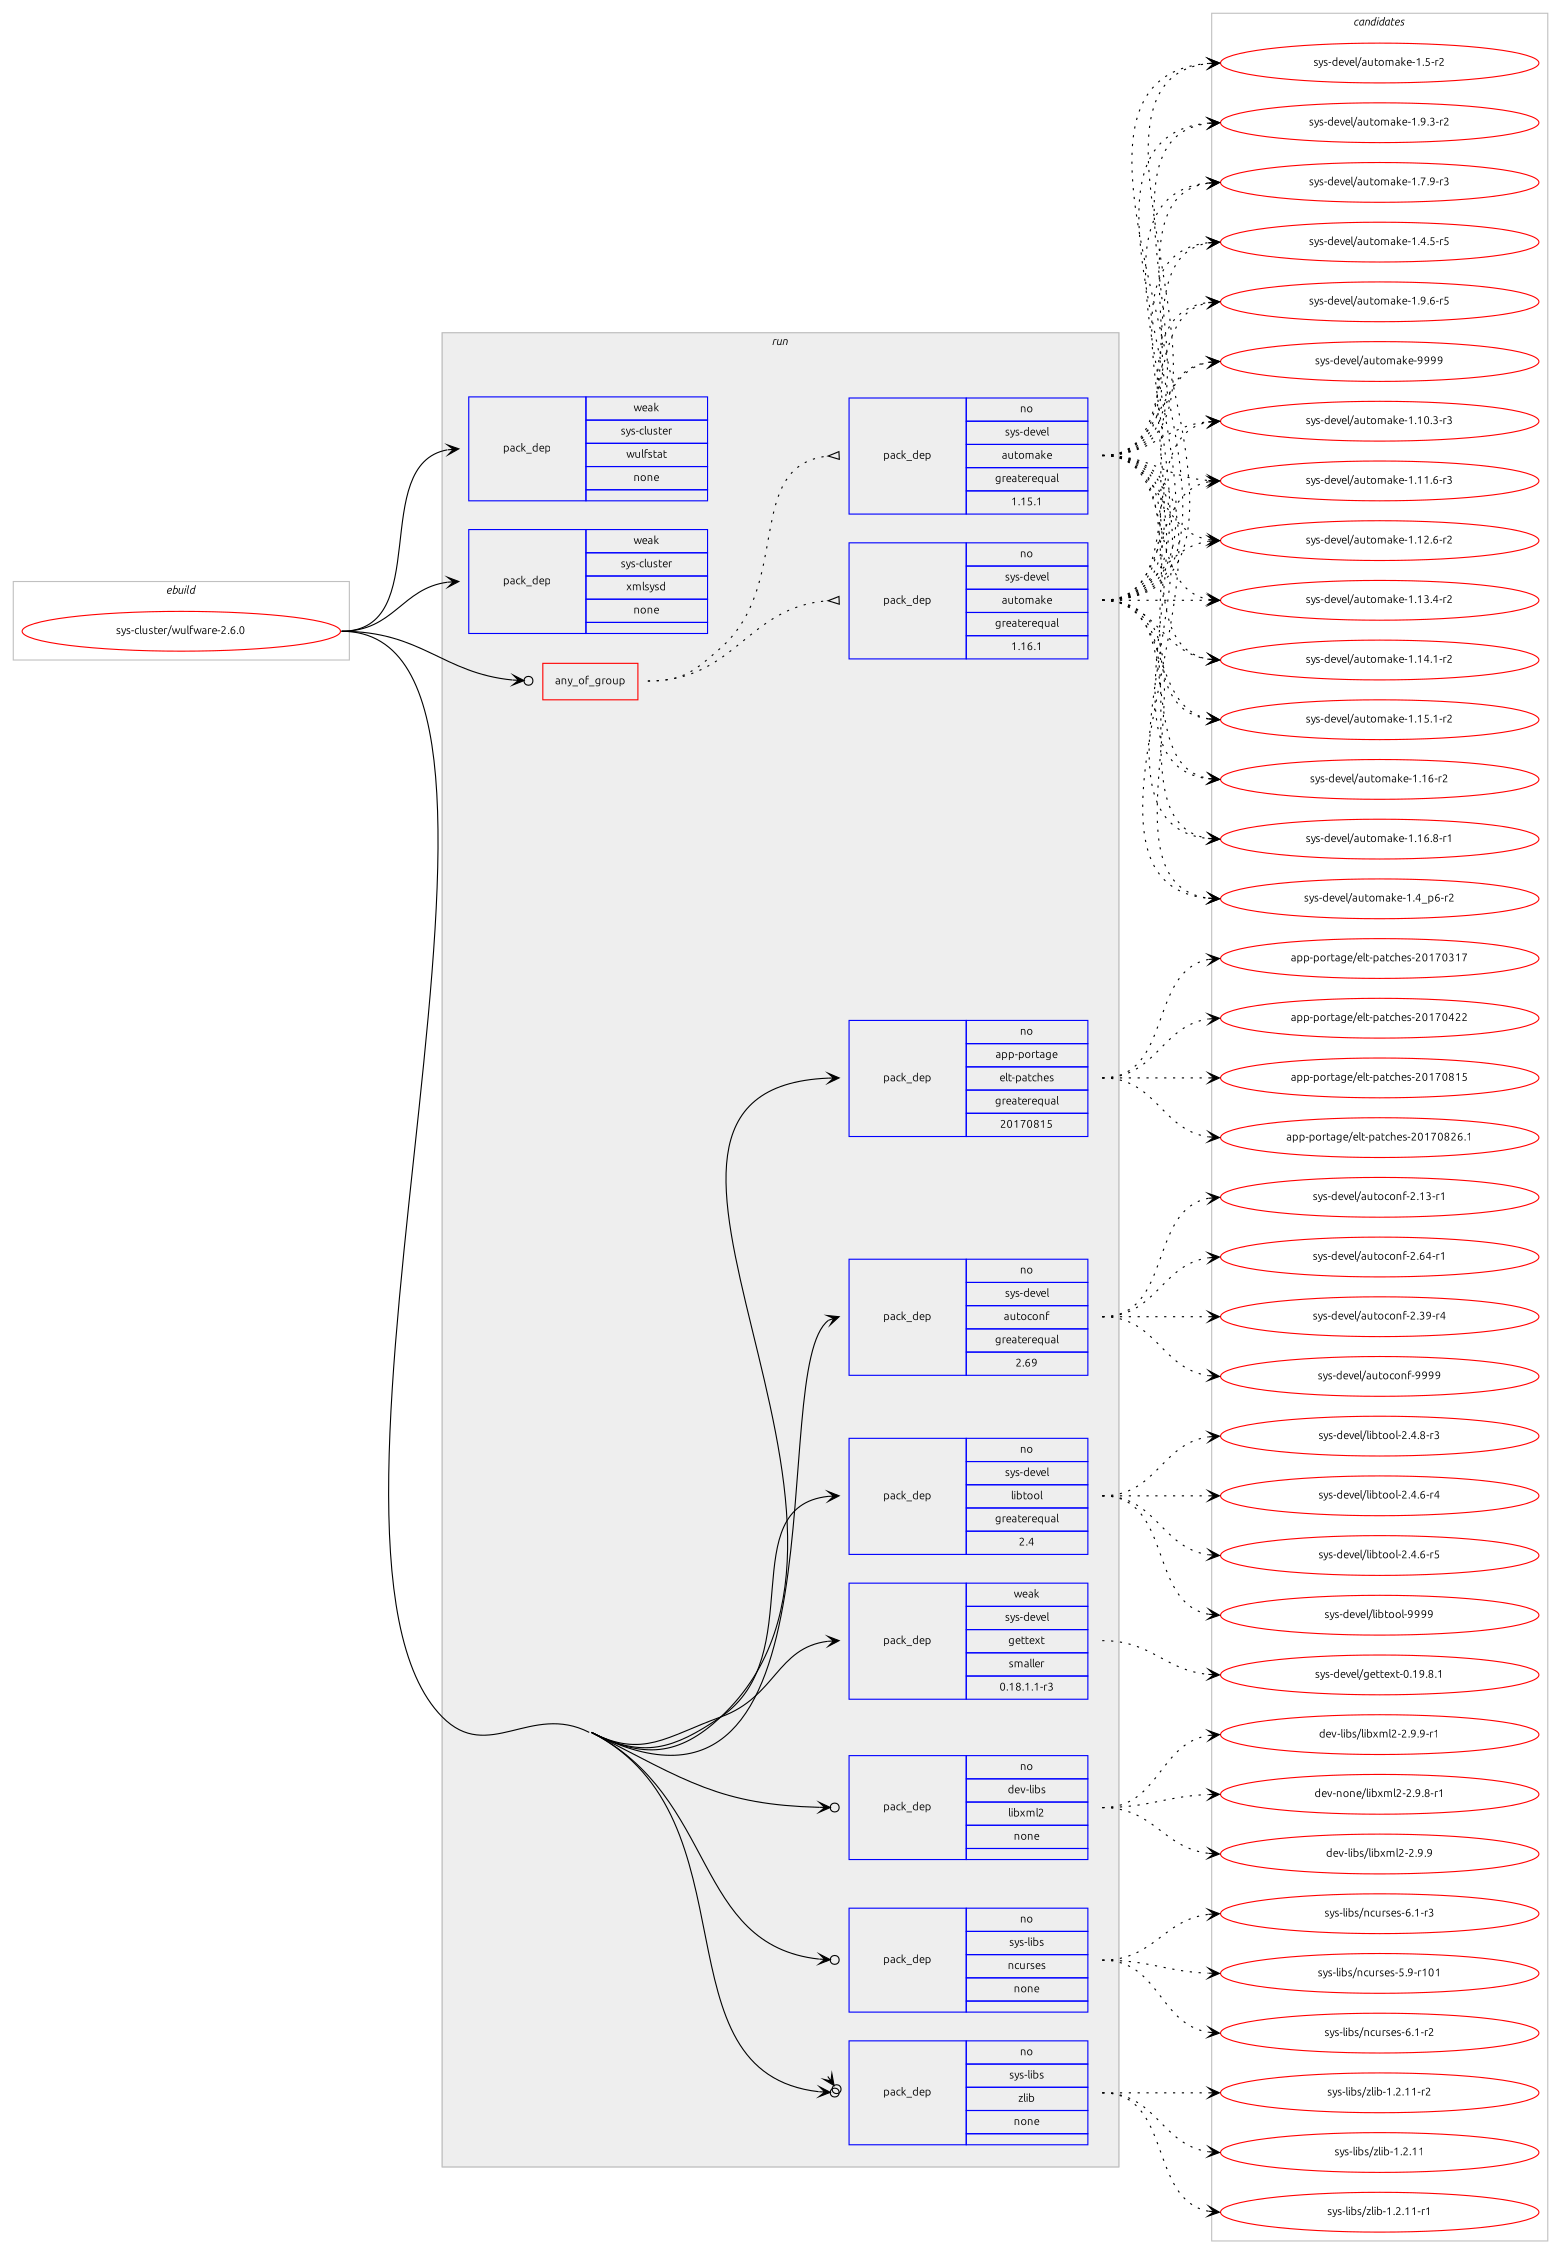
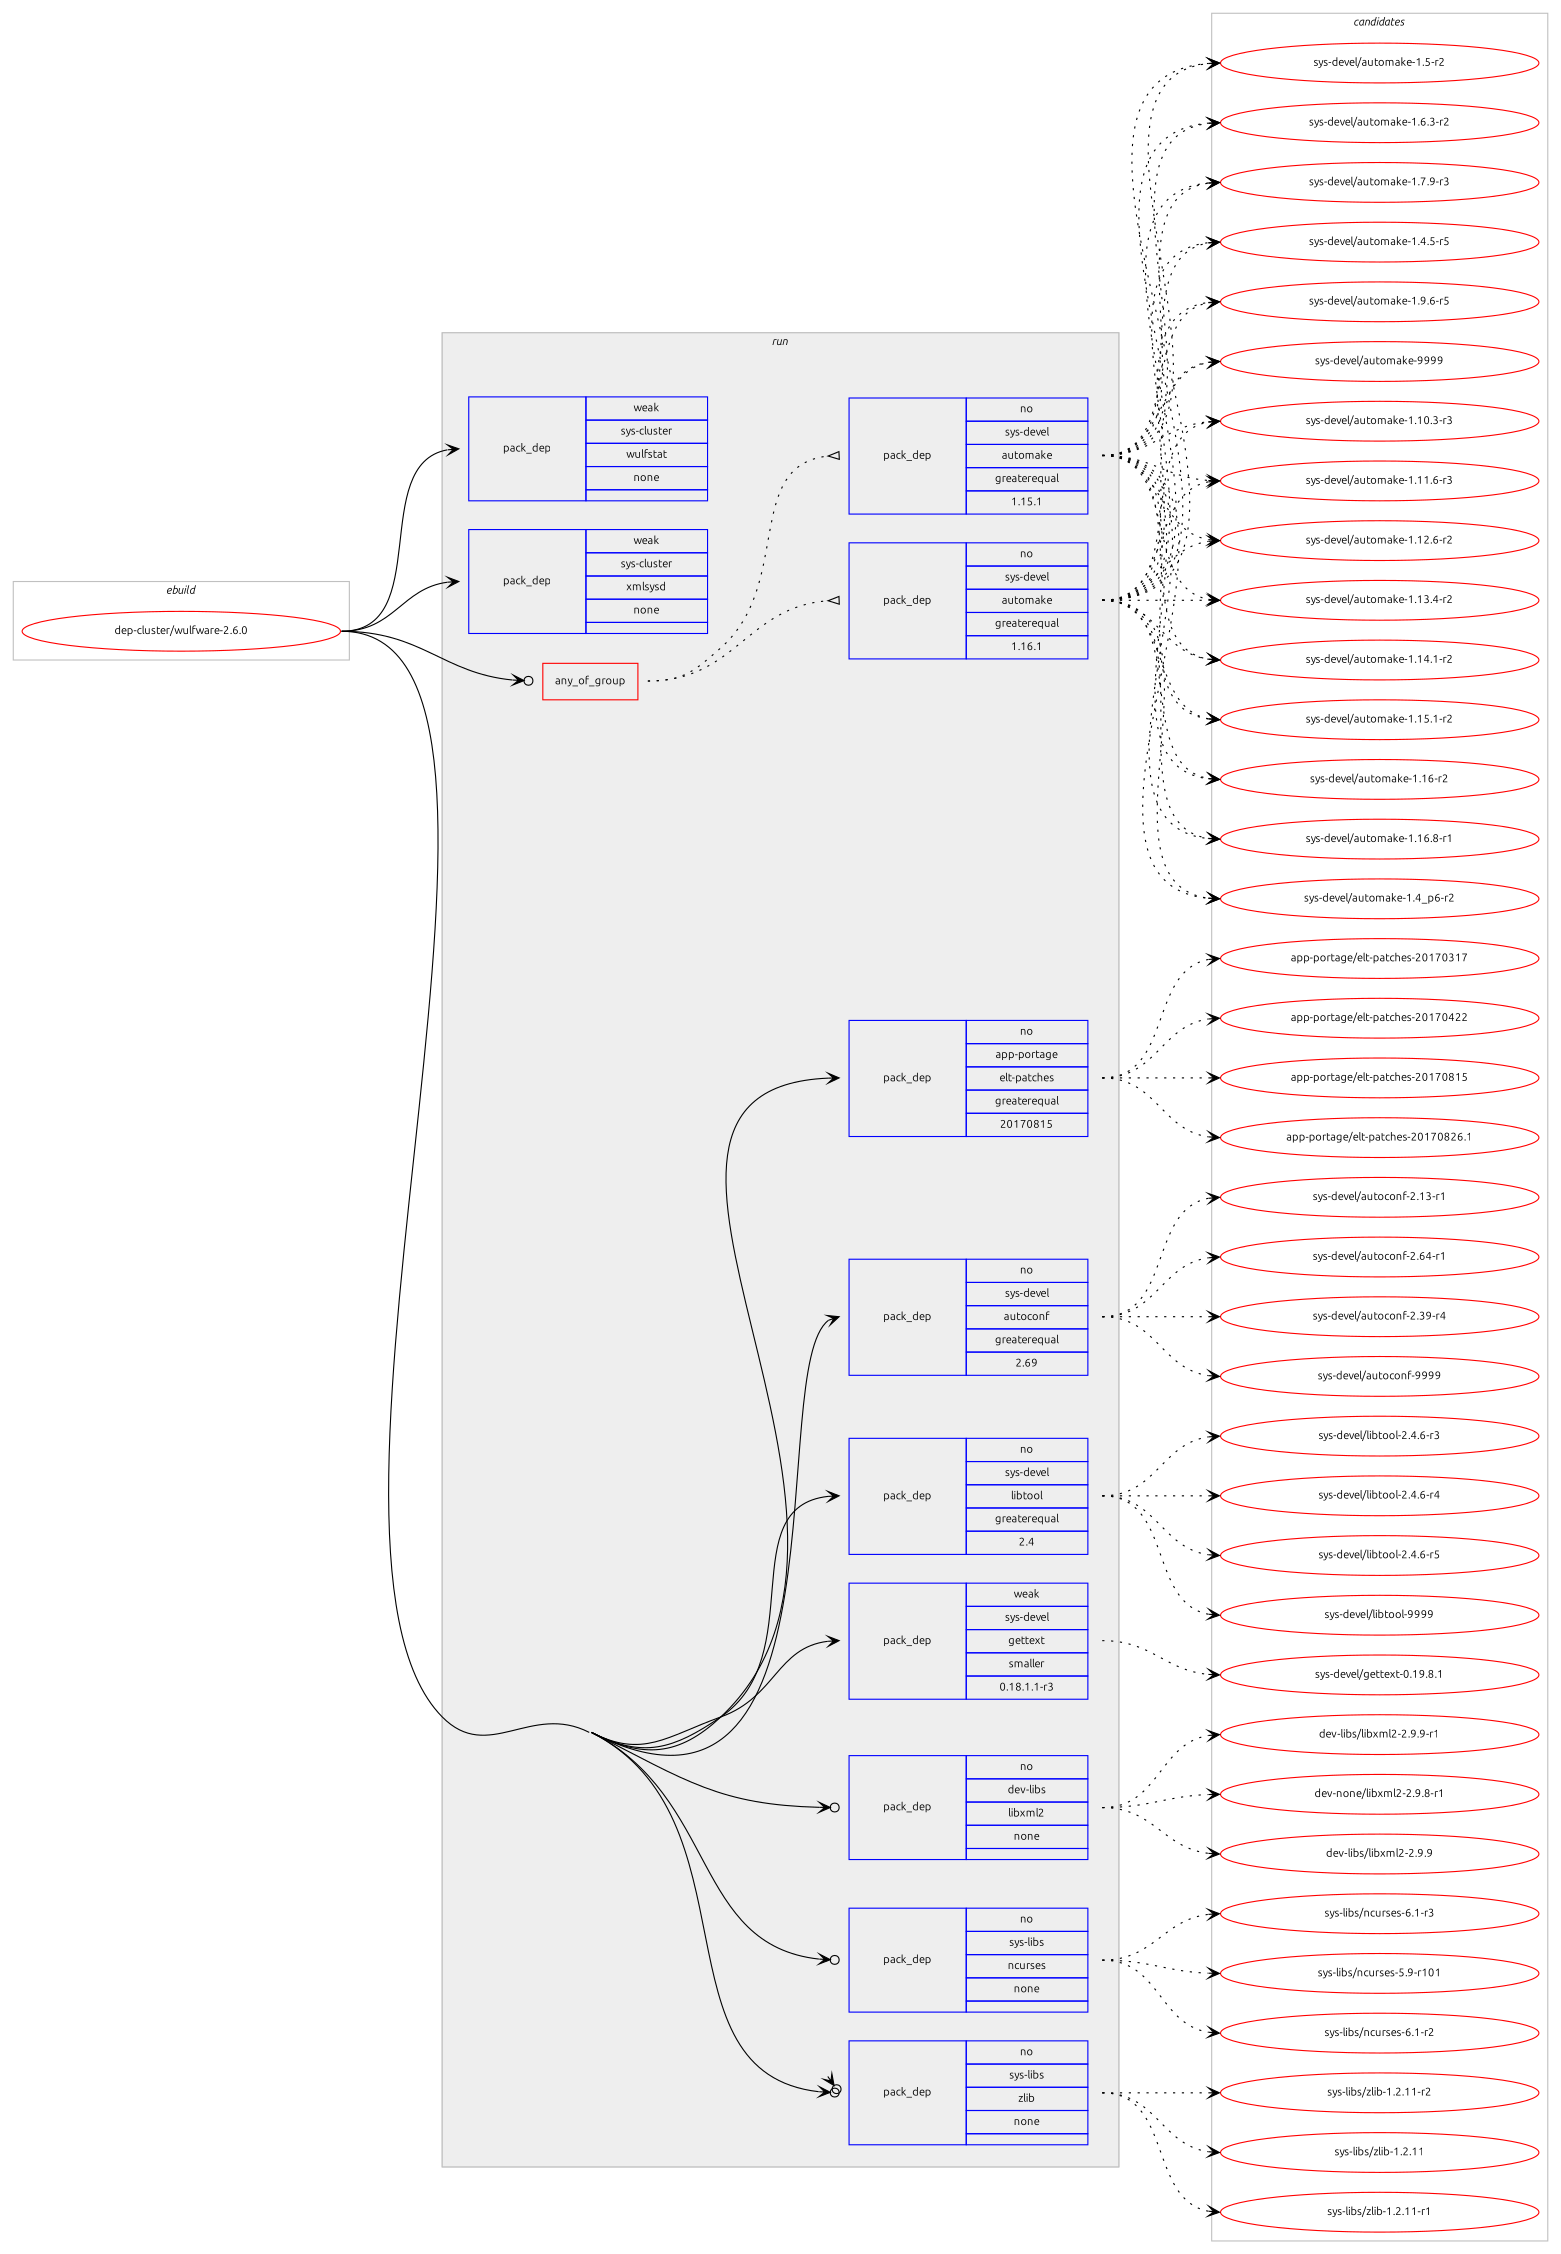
  digraph {
    compound=true
    concentrate=true
    fontname=Ubuntu
    fontsize=10
    newrank=true
    rankdir=LR
    ranksep=1.5
    node [color=red fontname=Ubuntu fontsize=10]
    edge [arrowhead=vee fontname=Ubuntu headport=w style=dotted tailport=e weight=100]
-   n1 [label="sys-cluster/wulfware-2.6.0" width=4]
+   n1 [label="dep-cluster/wulfware-2.6.0" width=4]
    n2 [color=blue label=<<TABLE BORDER="0" CELLBORDER="1" CELLSPACING="0" CELLPADDING="4" WIDTH="220"><TR><TD ROWSPAN="6" CELLPADDING="30">pack_dep</TD></TR><TR><TD WIDTH="110">no</TD></TR><TR><TD>sys-devel</TD></TR><TR><TD>automake</TD></TR><TR><TD>greaterequal</TD></TR><TR><TD>1.16.1</TD></TR></TABLE>> shape=none]
    n3 [color=blue label=<<TABLE BORDER="0" CELLBORDER="1" CELLSPACING="0" CELLPADDING="4" WIDTH="220"><TR><TD ROWSPAN="6" CELLPADDING="30">pack_dep</TD></TR><TR><TD WIDTH="110">no</TD></TR><TR><TD>sys-devel</TD></TR><TR><TD>automake</TD></TR><TR><TD>greaterequal</TD></TR><TR><TD>1.15.1</TD></TR></TABLE>> shape=none]
    n4 [label=<<TABLE BORDER="0" CELLBORDER="1" CELLSPACING="0" CELLPADDING="4"><TR><TD CELLPADDING="10">any_of_group</TD></TR></TABLE>> shape=none]
    n5 [color=blue label=<<TABLE BORDER="0" CELLBORDER="1" CELLSPACING="0" CELLPADDING="4" WIDTH="220"><TR><TD ROWSPAN="6" CELLPADDING="30">pack_dep</TD></TR><TR><TD WIDTH="110">no</TD></TR><TR><TD>app-portage</TD></TR><TR><TD>elt-patches</TD></TR><TR><TD>greaterequal</TD></TR><TR><TD>20170815</TD></TR></TABLE>> shape=none]
    n6 [color=blue label=<<TABLE BORDER="0" CELLBORDER="1" CELLSPACING="0" CELLPADDING="4" WIDTH="220"><TR><TD ROWSPAN="6" CELLPADDING="30">pack_dep</TD></TR><TR><TD WIDTH="110">no</TD></TR><TR><TD>sys-devel</TD></TR><TR><TD>autoconf</TD></TR><TR><TD>greaterequal</TD></TR><TR><TD>2.69</TD></TR></TABLE>> shape=none]
    n7 [color=blue label=<<TABLE BORDER="0" CELLBORDER="1" CELLSPACING="0" CELLPADDING="4" WIDTH="220"><TR><TD ROWSPAN="6" CELLPADDING="30">pack_dep</TD></TR><TR><TD WIDTH="110">no</TD></TR><TR><TD>sys-devel</TD></TR><TR><TD>libtool</TD></TR><TR><TD>greaterequal</TD></TR><TR><TD>2.4</TD></TR></TABLE>> shape=none]
    n8 [color=blue label=<<TABLE BORDER="0" CELLBORDER="1" CELLSPACING="0" CELLPADDING="4" WIDTH="220"><TR><TD ROWSPAN="6" CELLPADDING="30">pack_dep</TD></TR><TR><TD WIDTH="110">weak</TD></TR><TR><TD>sys-cluster</TD></TR><TR><TD>wulfstat</TD></TR><TR><TD>none</TD></TR><TR><TD></TD></TR></TABLE>> shape=none]
    n9 [color=blue label=<<TABLE BORDER="0" CELLBORDER="1" CELLSPACING="0" CELLPADDING="4" WIDTH="220"><TR><TD ROWSPAN="6" CELLPADDING="30">pack_dep</TD></TR><TR><TD WIDTH="110">weak</TD></TR><TR><TD>sys-cluster</TD></TR><TR><TD>xmlsysd</TD></TR><TR><TD>none</TD></TR><TR><TD></TD></TR></TABLE>> shape=none]
    n10 [color=blue label=<<TABLE BORDER="0" CELLBORDER="1" CELLSPACING="0" CELLPADDING="4" WIDTH="220"><TR><TD ROWSPAN="6" CELLPADDING="30">pack_dep</TD></TR><TR><TD WIDTH="110">weak</TD></TR><TR><TD>sys-devel</TD></TR><TR><TD>gettext</TD></TR><TR><TD>smaller</TD></TR><TR><TD>0.18.1.1-r3</TD></TR></TABLE>> shape=none]
    n11 [color=blue label=<<TABLE BORDER="0" CELLBORDER="1" CELLSPACING="0" CELLPADDING="4" WIDTH="220"><TR><TD ROWSPAN="6" CELLPADDING="30">pack_dep</TD></TR><TR><TD WIDTH="110">no</TD></TR><TR><TD>dev-libs</TD></TR><TR><TD>libxml2</TD></TR><TR><TD>none</TD></TR><TR><TD></TD></TR></TABLE>> shape=none]
    n12 [color=blue label=<<TABLE BORDER="0" CELLBORDER="1" CELLSPACING="0" CELLPADDING="4" WIDTH="220"><TR><TD ROWSPAN="6" CELLPADDING="30">pack_dep</TD></TR><TR><TD WIDTH="110">no</TD></TR><TR><TD>sys-libs</TD></TR><TR><TD>ncurses</TD></TR><TR><TD>none</TD></TR><TR><TD></TD></TR></TABLE>> shape=none]
    n13 [color=blue label=<<TABLE BORDER="0" CELLBORDER="1" CELLSPACING="0" CELLPADDING="4" WIDTH="220"><TR><TD ROWSPAN="6" CELLPADDING="30">pack_dep</TD></TR><TR><TD WIDTH="110">no</TD></TR><TR><TD>sys-libs</TD></TR><TR><TD>zlib</TD></TR><TR><TD>none</TD></TR><TR><TD></TD></TR></TABLE>> shape=none]
    n14 [label="sys-devel/automake-1.10.3-r3" width=4]
    n15 [label="sys-devel/automake-1.11.6-r3" width=4]
    n16 [label="sys-devel/automake-1.12.6-r2" width=4]
    n17 [label="sys-devel/automake-1.13.4-r2" width=4]
    n18 [label="sys-devel/automake-1.14.1-r2" width=4]
    n19 [label="sys-devel/automake-1.15.1-r2" width=4]
    n20 [label="sys-devel/automake-1.16-r2" width=4]
    n21 [label="sys-devel/automake-1.16.8-r1" width=4]
    n22 [label="sys-devel/automake-1.4_p6-r2" width=4]
    n23 [label="sys-devel/automake-1.5-r2" width=4]
-   n24 [label="sys-devel/automake-1.9.3-r2" width=4]
+   n24 [label="sys-devel/automake-1.6.3-r2" width=4]
    n25 [label="sys-devel/automake-1.7.9-r3" width=4]
    n26 [label="sys-devel/automake-1.4.5-r5" width=4]
    n27 [label="sys-devel/automake-1.9.6-r5" width=4]
    n28 [label="sys-devel/automake-9999" width=4]
    n29 [label="app-portage/elt-patches-20170317" width=4]
    n30 [label="app-portage/elt-patches-20170422" width=4]
    n31 [label="app-portage/elt-patches-20170815" width=4]
    n32 [label="app-portage/elt-patches-20170826.1" width=4]
    n33 [label="sys-devel/autoconf-2.13-r1" width=4]
    n34 [label="sys-devel/autoconf-2.64-r1" width=4]
    n35 [label="sys-devel/autoconf-2.39-r4" width=4]
    n36 [label="sys-devel/autoconf-9999" width=4]
-   n37 [label="sys-devel/libtool-2.4.8-r3" width=4]
+   n37 [label="sys-devel/libtool-2.4.6-r3" width=4]
    n38 [label="sys-devel/libtool-2.4.6-r4" width=4]
    n39 [label="sys-devel/libtool-2.4.6-r5" width=4]
    n40 [label="sys-devel/libtool-9999" width=4]
    n41 [label="sys-devel/gettext-0.19.8.1" width=4]
    n42 [label="dev-none/libxml2-2.9.8-r1" width=4]
    n43 [label="dev-libs/libxml2-2.9.9" width=4]
    n44 [label="dev-libs/libxml2-2.9.9-r1" width=4]
    n45 [label="sys-libs/ncurses-5.9-r101" width=4]
    n46 [label="sys-libs/ncurses-6.1-r2" width=4]
    n47 [label="sys-libs/ncurses-6.1-r3" width=4]
    n48 [label="sys-libs/zlib-1.2.11" width=4]
    n49 [label="sys-libs/zlib-1.2.11-r1" width=4]
    n50 [label="sys-libs/zlib-1.2.11-r2" width=4]
    subgraph cluster_1 {
      color=gray
      label=<<i>ebuild</i>>
      rank=same
      n1
    }
    subgraph cluster_2 {
      color=gray
      label=<<i>dependencies</i>>
      subgraph cluster_3 {
        color=gray
        fillcolor="#eeeeee"
        label=<<i>compile</i>>
        style=filled
        subgraph sub_4 {
          color=gray
          fillcolor="#eeeeee"
          label=<<i>compile</i>>
          style=filled
          n4
          subgraph sub_5 {
            color=gray
            fillcolor="#eeeeee"
            label=<<i>compile</i>>
            style=filled
            n2
          }
          subgraph sub_6 {
            color=gray
            fillcolor="#eeeeee"
            label=<<i>compile</i>>
            style=filled
            n3
          }
        }
        subgraph sub_7 {
          color=gray
          fillcolor="#eeeeee"
          label=<<i>compile</i>>
          style=filled
          n5
        }
        subgraph sub_8 {
          color=gray
          fillcolor="#eeeeee"
          label=<<i>compile</i>>
          style=filled
          n6
        }
        subgraph sub_9 {
          color=gray
          fillcolor="#eeeeee"
          label=<<i>compile</i>>
          style=filled
          n7
        }
        subgraph sub_10 {
          color=gray
          fillcolor="#eeeeee"
          label=<<i>compile</i>>
          style=filled
          n8
        }
        subgraph sub_11 {
          color=gray
          fillcolor="#eeeeee"
          label=<<i>compile</i>>
          style=filled
          n9
        }
        subgraph sub_12 {
          color=gray
          fillcolor="#eeeeee"
          label=<<i>compile</i>>
          style=filled
          n10
        }
      }
      subgraph cluster_13 {
        color=gray
        fillcolor="#eeeeee"
        label=<<i>compile and run</i>>
        style=filled
        subgraph sub_14 {
          color=gray
          fillcolor="#eeeeee"
          label=<<i>compile and run</i>>
          style=filled
          n11
        }
        subgraph sub_15 {
          color=gray
          fillcolor="#eeeeee"
          label=<<i>compile and run</i>>
          style=filled
          n12
        }
        subgraph sub_16 {
          color=gray
          fillcolor="#eeeeee"
          label=<<i>compile and run</i>>
          style=filled
          n13
        }
      }
      subgraph cluster_17 {
        color=gray
        fillcolor="#eeeeee"
        label=<<i>run</i>>
        style=filled
      }
    }
    subgraph cluster_18 {
      color=gray
      label=<<i>candidates</i>>
      rank=same
      subgraph sub_19 {
        color=black
        label=<<i>candidates</i>>
        nodesep=1
        rank=same
        n14
        n15
        n16
        n17
        n18
        n19
        n20
        n21
        n22
        n23
        n24
        n25
        n26
        n27
        n28
      }
      subgraph sub_20 {
        color=black
        label=<<i>candidates</i>>
        nodesep=1
        rank=same
        n14
        n15
        n16
        n17
        n18
        n19
        n20
        n21
        n22
        n23
        n24
        n25
        n26
        n27
        n28
      }
      subgraph sub_21 {
        color=black
        label=<<i>candidates</i>>
        nodesep=1
        rank=same
        n29
        n30
        n31
        n32
      }
      subgraph sub_22 {
        color=black
        label=<<i>candidates</i>>
        nodesep=1
        rank=same
        n33
        n34
        n35
        n36
      }
      subgraph sub_23 {
        color=black
        label=<<i>candidates</i>>
        nodesep=1
        rank=same
        n37
        n38
        n39
        n40
      }
      subgraph sub_24 {
        color=black
        label=<<i>candidates</i>>
        nodesep=1
        rank=same
      }
      subgraph sub_25 {
        color=black
        label=<<i>candidates</i>>
        nodesep=1
        rank=same
      }
      subgraph sub_26 {
        color=black
        label=<<i>candidates</i>>
        nodesep=1
        rank=same
        n41
      }
      subgraph sub_27 {
        color=black
        label=<<i>candidates</i>>
        nodesep=1
        rank=same
        n42
        n43
        n44
      }
      subgraph sub_28 {
        color=black
        label=<<i>candidates</i>>
        nodesep=1
        rank=same
        n45
        n46
        n47
      }
      subgraph sub_29 {
        color=black
        label=<<i>candidates</i>>
        nodesep=1
        rank=same
        n48
        n49
        n50
      }
    }
    n1 -> n4 [arrowhead=odotvee style=solid weight=20]
    n1 -> n5 [style=solid weight=20]
    n1 -> n6 [style=solid weight=20]
    n1 -> n7 [style=solid weight=20]
    n1 -> n8 [style=solid weight=20]
    n1 -> n9 [style=solid weight=20]
    n1 -> n10 [style=solid weight=20]
    n1 -> n11 [arrowhead=odotvee style=solid weight=20]
    n1 -> n12 [arrowhead=odotvee style=solid weight=20]
    n1 -> n13 [arrowhead=odotvee style=solid weight=20]
    n2 -> n14
    n2 -> n15
    n2 -> n16
    n2 -> n17
    n2 -> n18
    n2 -> n19
    n2 -> n20
    n2 -> n21
    n2 -> n22
    n2 -> n23
    n2 -> n24
    n2 -> n25
    n2 -> n26
    n2 -> n27
    n2 -> n28
    n3 -> n14
    n3 -> n15
    n3 -> n16
    n3 -> n17
    n3 -> n18
    n3 -> n19
    n3 -> n20
    n3 -> n21
    n3 -> n22
    n3 -> n23
    n3 -> n24
    n3 -> n25
    n3 -> n26
    n3 -> n27
    n3 -> n28
    n4 -> n2 [arrowhead=oinv weight=20]
    n4 -> n3 [arrowhead=oinv weight=20]
    n5 -> n29
    n5 -> n30
    n5 -> n31
    n5 -> n32
    n6 -> n33
    n6 -> n34
    n6 -> n35
    n6 -> n36
    n7 -> n37
    n7 -> n38
    n7 -> n39
    n7 -> n40
    n10 -> n41
    n11 -> n42
    n11 -> n43
    n11 -> n44
    n12 -> n45
    n12 -> n46
    n12 -> n47
    n13 -> n48
    n13 -> n49
    n13 -> n50
  }
